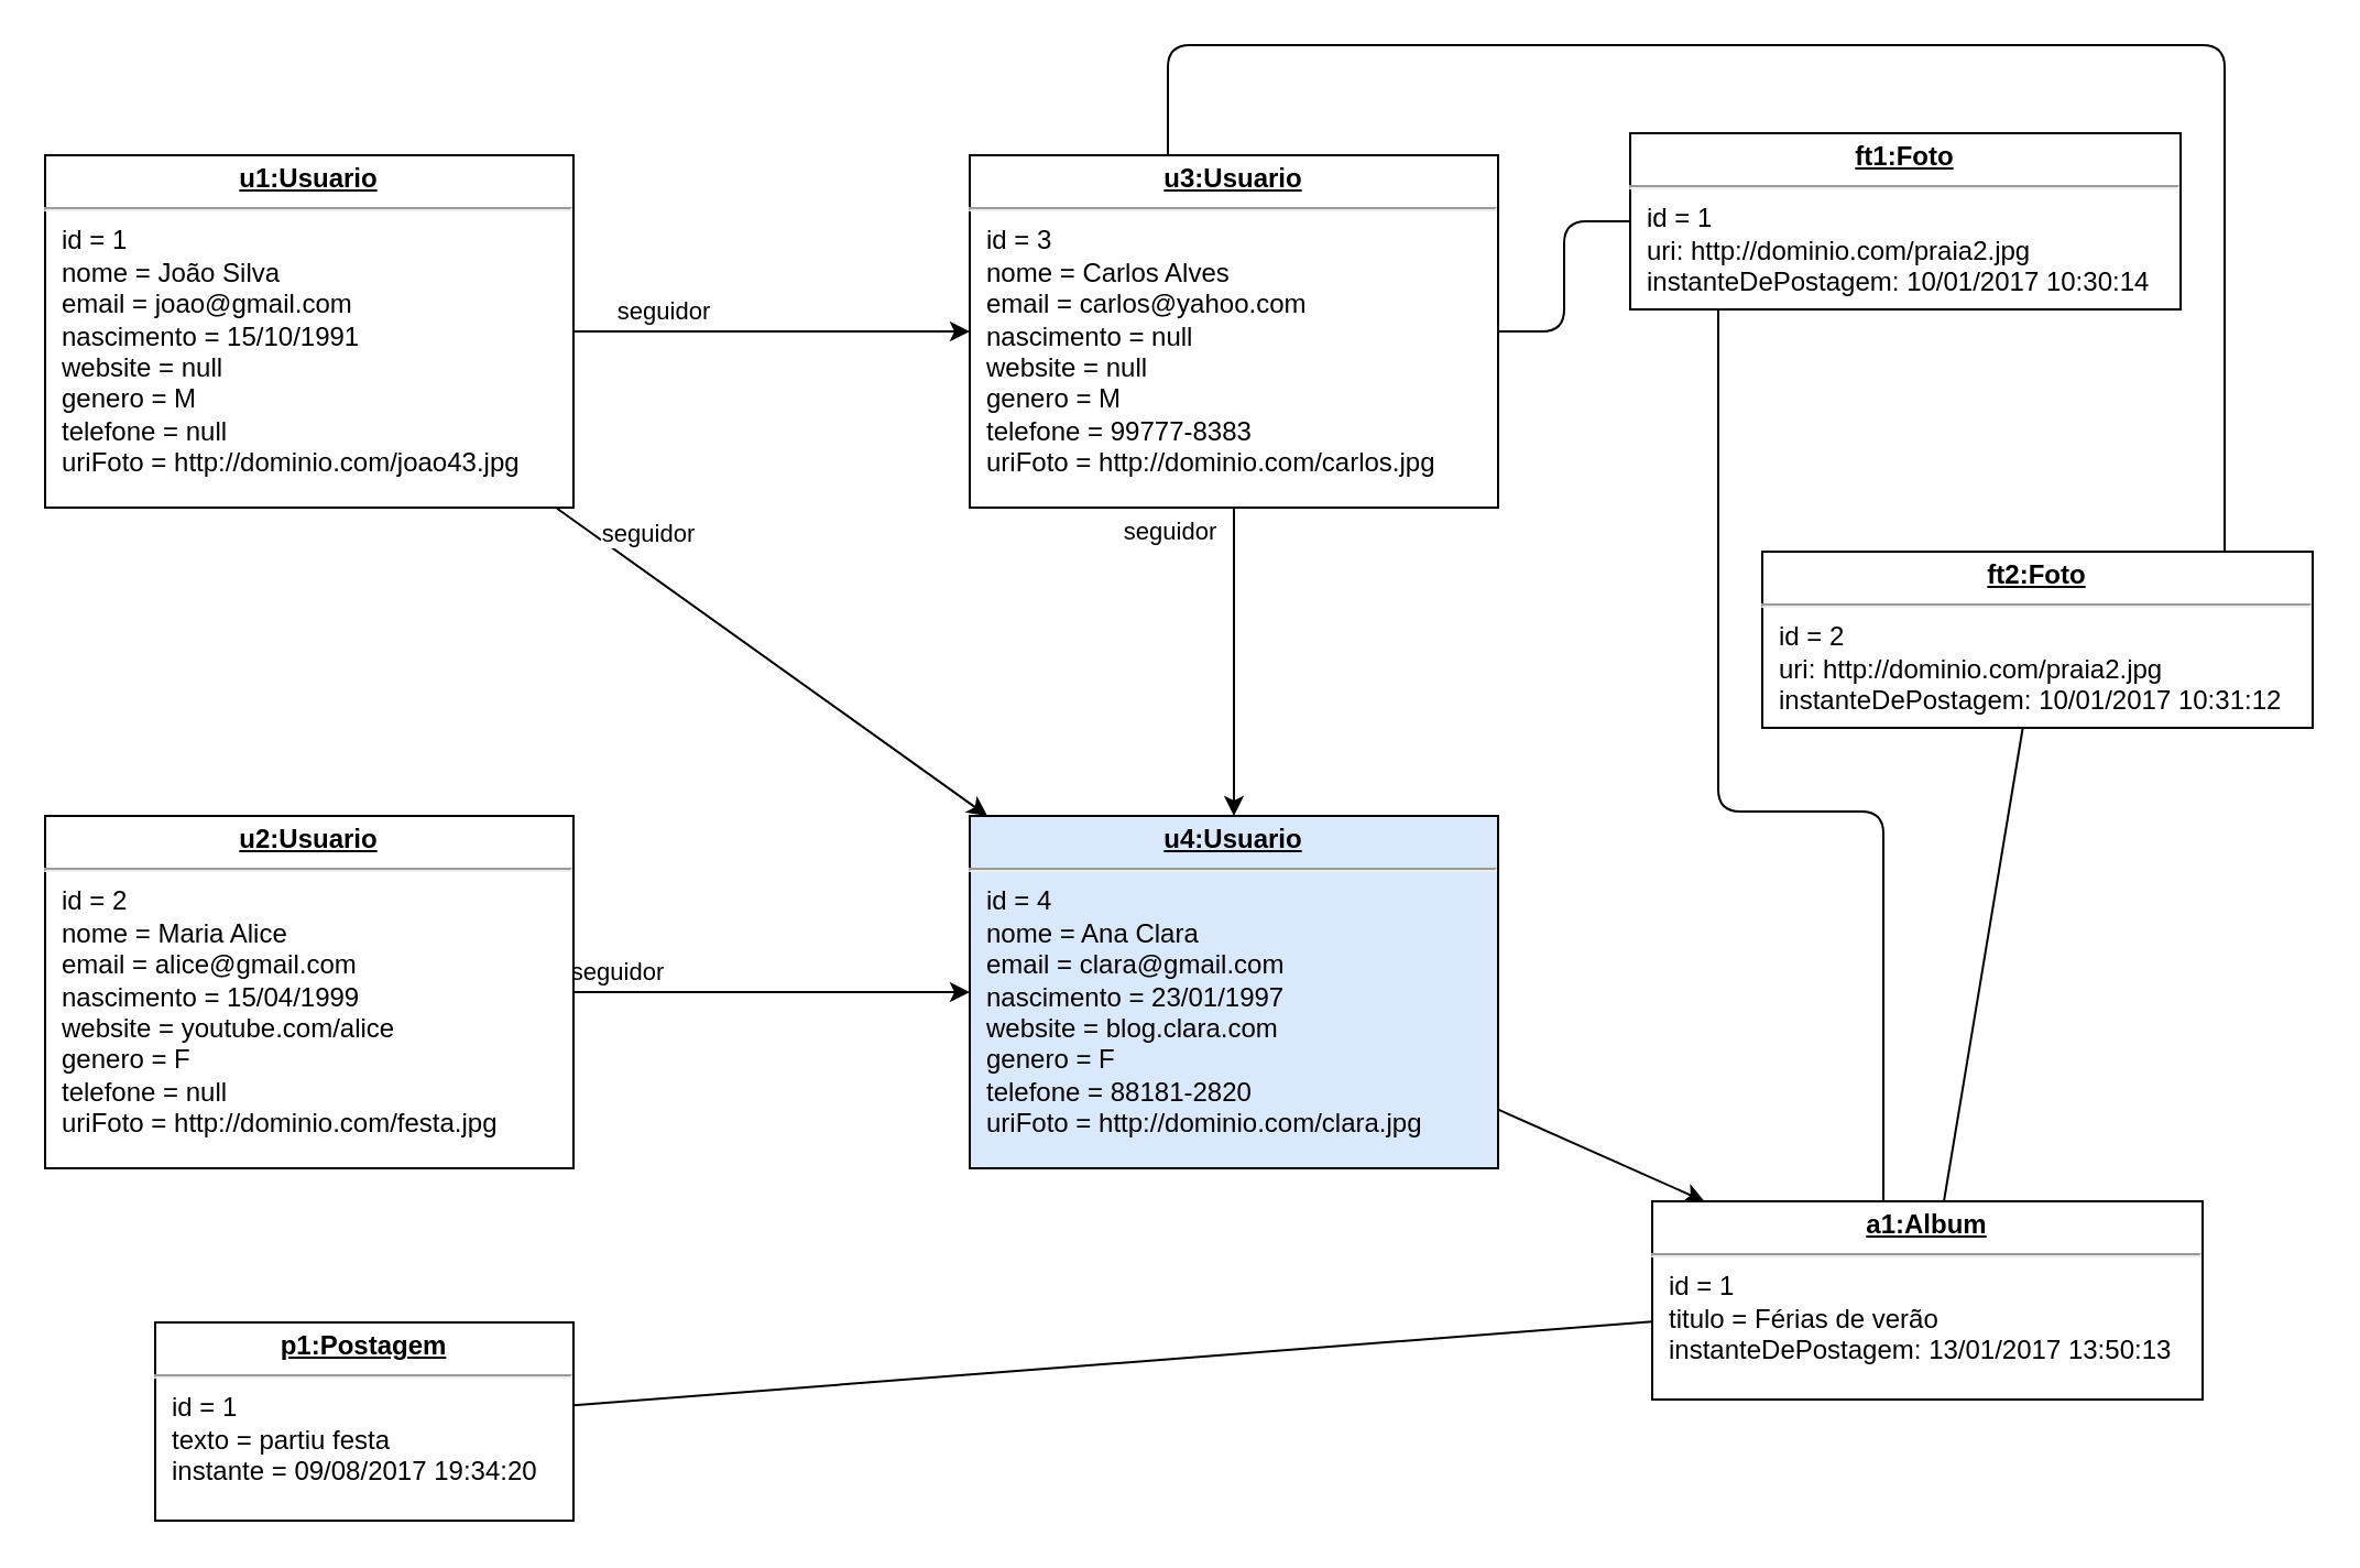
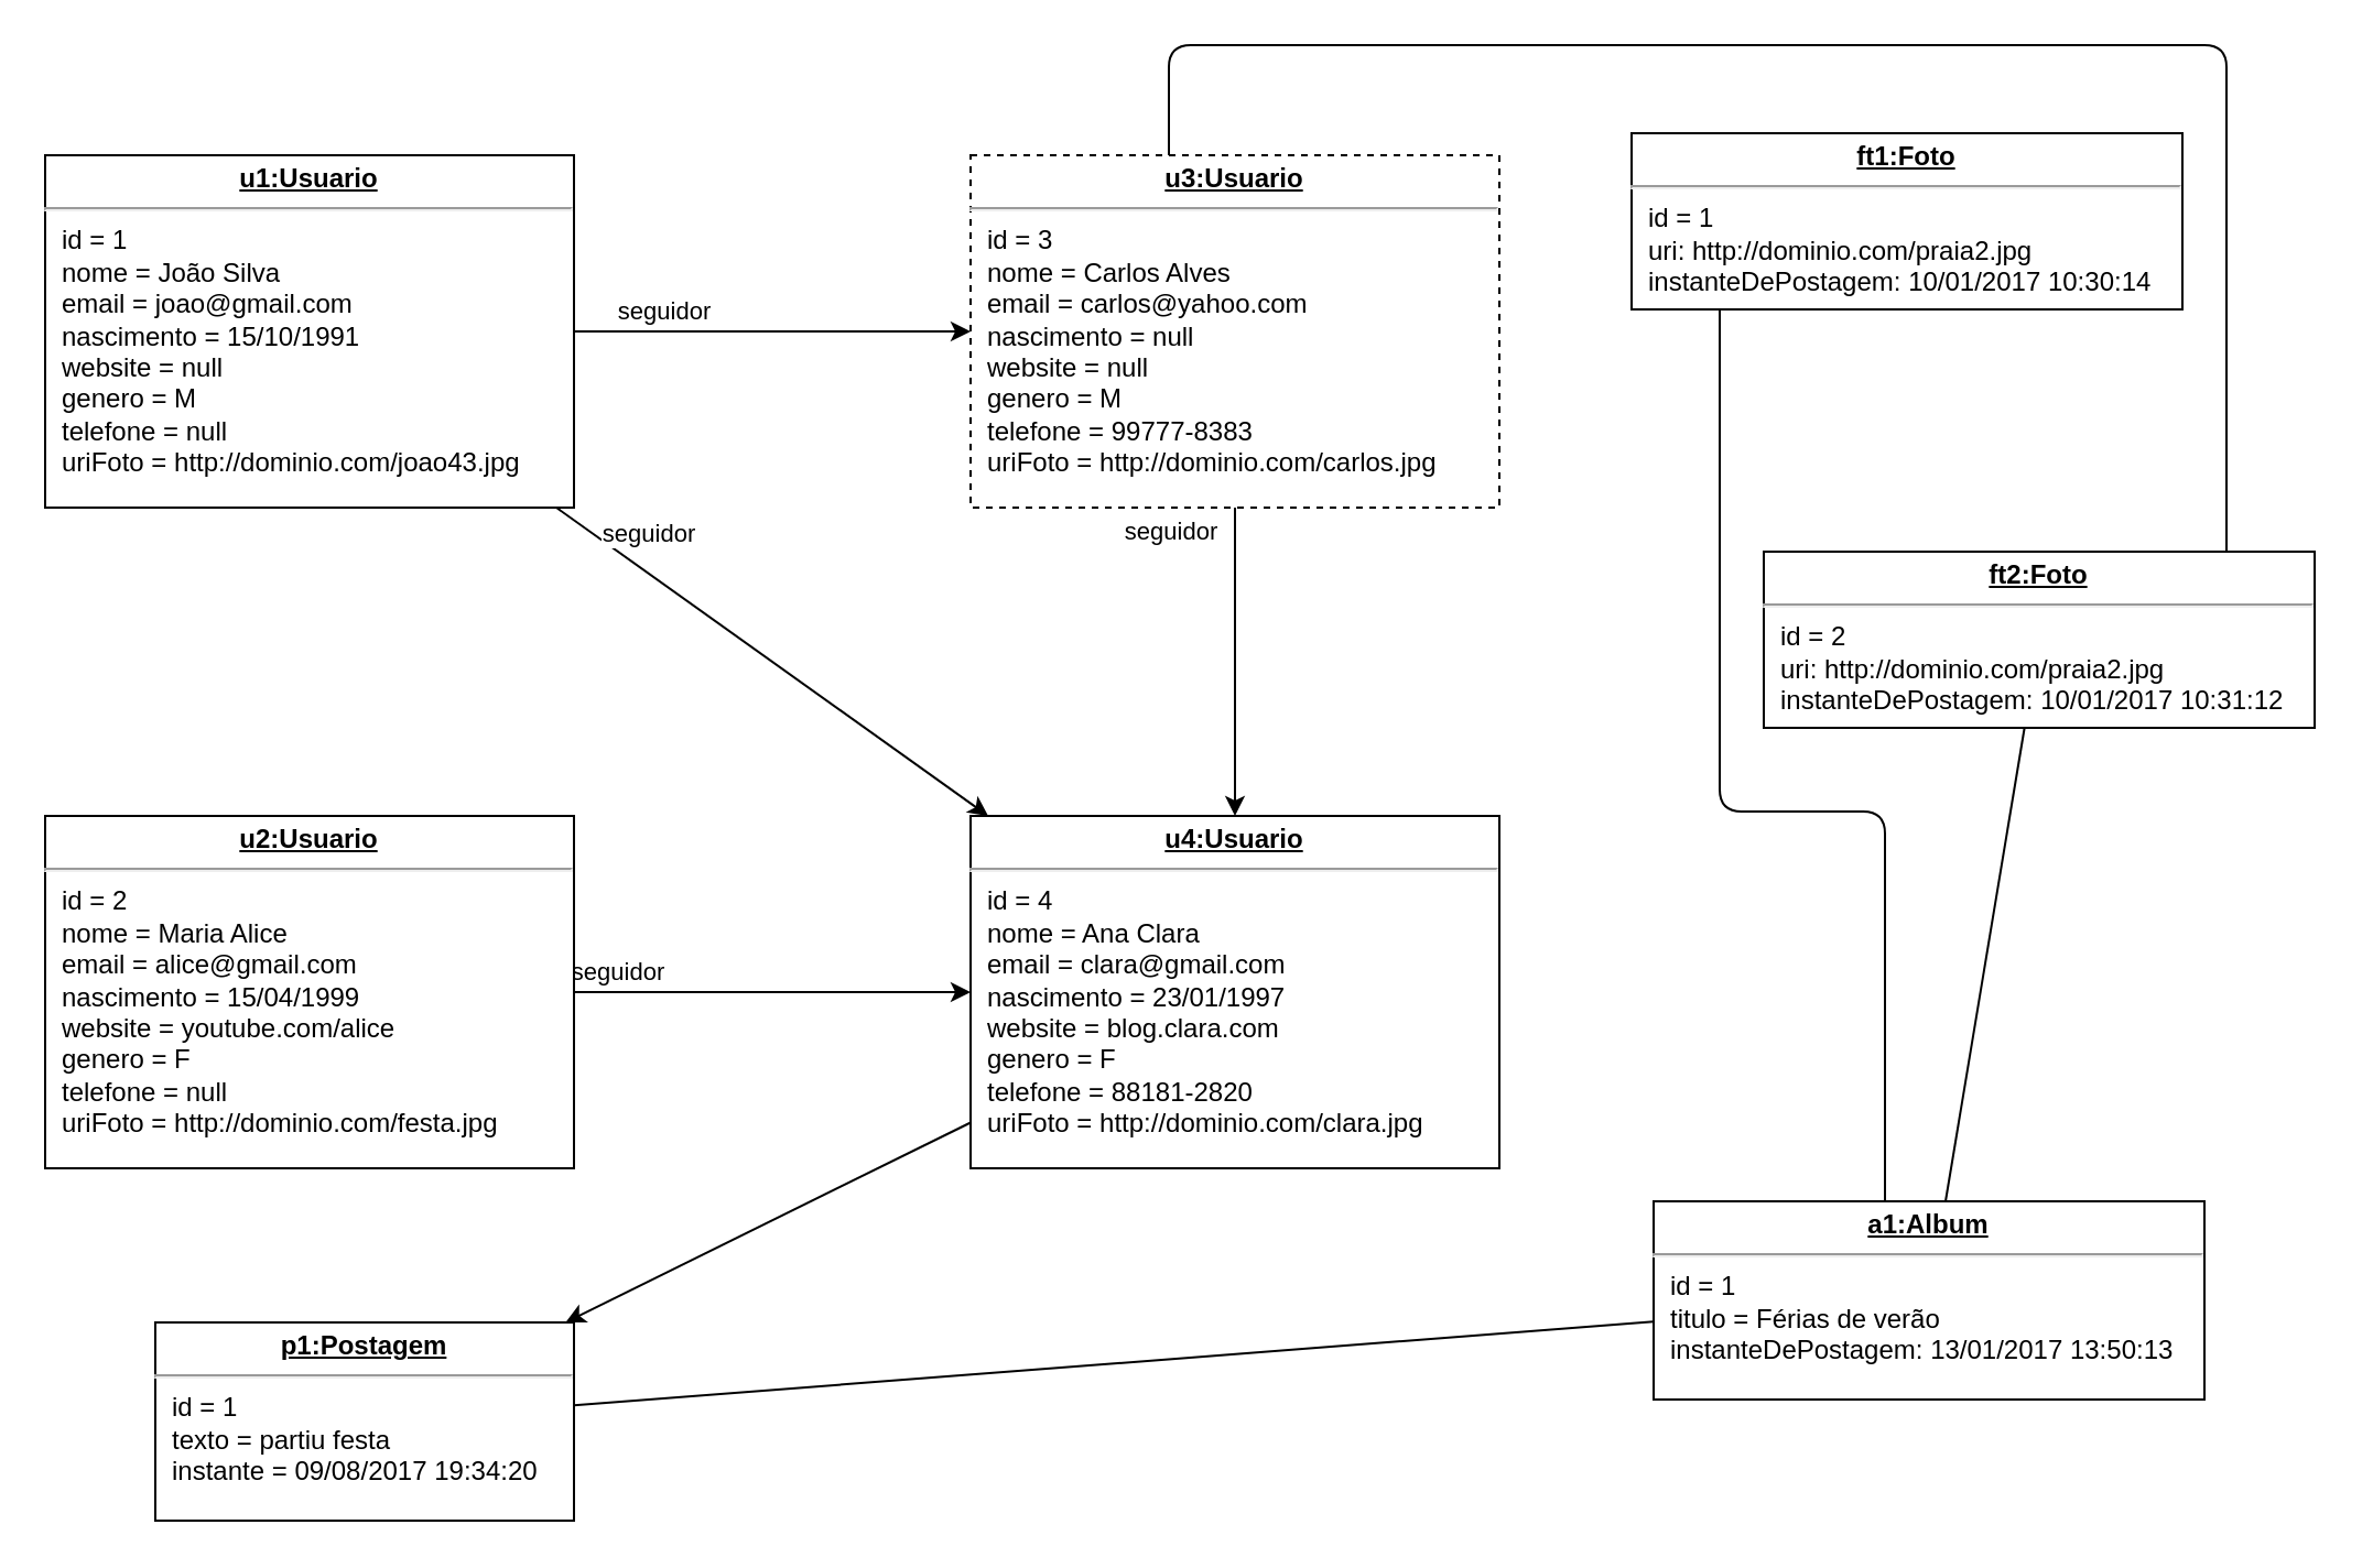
  <mxCell id="0" />
  <mxCell id="1" parent="0" />
  <mxCell id="2" style="edgeStyle=none;html=1;" parent="1" source="6" target="12" edge="1"><mxGeometry relative="1" as="geometry" /></mxCell>
  <mxCell id="3" value="seguidor" style="edgeLabel;html=1;align=center;verticalAlign=middle;resizable=0;points=[];" parent="2" vertex="1" connectable="0"><mxGeometry x="-0.6" relative="1" as="geometry"><mxPoint x="4" y="-10" as="offset" /></mxGeometry></mxCell>
  <mxCell id="4" style="edgeStyle=none;html=1;" parent="1" source="6" target="14" edge="1"><mxGeometry relative="1" as="geometry" /></mxCell>
  <mxCell id="5" value="seguidor" style="edgeLabel;html=1;align=center;verticalAlign=middle;resizable=0;points=[];" parent="4" vertex="1" connectable="0"><mxGeometry x="-0.636" y="-1" relative="1" as="geometry"><mxPoint x="6" y="-15" as="offset" /></mxGeometry></mxCell>
  <mxCell id="6" value="&lt;p style=&quot;margin:0px;margin-top:4px;text-align:center;text-decoration:underline;&quot;&gt;&lt;b&gt;u1:Usuario&lt;/b&gt;&lt;/p&gt;&lt;hr&gt;&lt;p style=&quot;margin:0px;margin-left:8px;&quot;&gt;id = 1&lt;br&gt;nome = João Silva&lt;br&gt;email = joao@gmail.com&lt;/p&gt;&lt;p style=&quot;margin:0px;margin-left:8px;&quot;&gt;nascimento = 15/10/1991&lt;/p&gt;&lt;p style=&quot;margin:0px;margin-left:8px;&quot;&gt;website = null&lt;/p&gt;&lt;p style=&quot;margin:0px;margin-left:8px;&quot;&gt;genero = M&lt;/p&gt;&lt;p style=&quot;margin:0px;margin-left:8px;&quot;&gt;telefone = null&lt;/p&gt;&lt;p style=&quot;margin:0px;margin-left:8px;&quot;&gt;uriFoto = http://dominio.com/joao43.jpg&lt;/p&gt;" style="verticalAlign=top;align=left;overflow=fill;fontSize=12;fontFamily=Helvetica;html=1;" parent="1" vertex="1"><mxGeometry x="20" y="70" width="240" height="160" as="geometry" /></mxCell>
  <mxCell id="7" style="edgeStyle=none;html=1;" parent="1" source="9" target="14" edge="1"><mxGeometry relative="1" as="geometry" /></mxCell>
  <mxCell id="8" value="seguidor" style="edgeLabel;html=1;align=center;verticalAlign=middle;resizable=0;points=[];" parent="7" vertex="1" connectable="0"><mxGeometry x="-0.79" y="3" relative="1" as="geometry"><mxPoint y="-7" as="offset" /></mxGeometry></mxCell>
  <mxCell id="9" value="&lt;p style=&quot;margin:0px;margin-top:4px;text-align:center;text-decoration:underline;&quot;&gt;&lt;b&gt;u2:Usuario&lt;/b&gt;&lt;/p&gt;&lt;hr&gt;&lt;p style=&quot;margin:0px;margin-left:8px;&quot;&gt;id = 2&lt;br&gt;nome = Maria Alice&lt;br&gt;email = alice@gmail.com&lt;/p&gt;&lt;p style=&quot;margin:0px;margin-left:8px;&quot;&gt;nascimento = 15/04/1999&lt;/p&gt;&lt;p style=&quot;margin:0px;margin-left:8px;&quot;&gt;website = youtube.com/alice&lt;/p&gt;&lt;p style=&quot;margin:0px;margin-left:8px;&quot;&gt;genero = F&lt;/p&gt;&lt;p style=&quot;margin:0px;margin-left:8px;&quot;&gt;telefone = null&lt;/p&gt;&lt;p style=&quot;margin:0px;margin-left:8px;&quot;&gt;uriFoto = http://dominio.com/festa.jpg&lt;/p&gt;" style="verticalAlign=top;align=left;overflow=fill;fontSize=12;fontFamily=Helvetica;html=1;" parent="1" vertex="1"><mxGeometry x="20" y="370" width="240" height="160" as="geometry" /></mxCell>
  <mxCell id="10" style="edgeStyle=none;html=1;" parent="1" source="12" target="14" edge="1"><mxGeometry relative="1" as="geometry" /></mxCell>
  <mxCell id="11" value="seguidor" style="edgeLabel;html=1;align=center;verticalAlign=middle;resizable=0;points=[];" parent="10" vertex="1" connectable="0"><mxGeometry x="-0.557" y="3" relative="1" as="geometry"><mxPoint x="-33" y="-21" as="offset" /></mxGeometry></mxCell>
- <mxCell id="12" value="&lt;p style=&quot;margin:0px;margin-top:4px;text-align:center;text-decoration:underline;&quot;&gt;&lt;b&gt;u3:Usuario&lt;/b&gt;&lt;/p&gt;&lt;hr&gt;&lt;p style=&quot;margin:0px;margin-left:8px;&quot;&gt;id = 3&lt;br&gt;nome = Carlos Alves&lt;br&gt;email = carlos@yahoo.com&lt;/p&gt;&lt;p style=&quot;margin:0px;margin-left:8px;&quot;&gt;nascimento = null&lt;/p&gt;&lt;p style=&quot;margin:0px;margin-left:8px;&quot;&gt;website = null&lt;/p&gt;&lt;p style=&quot;margin:0px;margin-left:8px;&quot;&gt;genero = M&lt;/p&gt;&lt;p style=&quot;margin:0px;margin-left:8px;&quot;&gt;telefone = 99777-8383&lt;/p&gt;&lt;p style=&quot;margin:0px;margin-left:8px;&quot;&gt;uriFoto = http://dominio.com/carlos.jpg&lt;/p&gt;" style="verticalAlign=top;align=left;overflow=fill;fontSize=12;fontFamily=Helvetica;html=1;" parent="1" vertex="1"><mxGeometry x="440" y="70" width="240" height="160" as="geometry" /></mxCell>
- <mxCell id="13" style="edgeStyle=none;html=1;" edge="1" parent="1" source="14" target="17"><mxGeometry relative="1" as="geometry" /></mxCell>
- <mxCell id="14" value="&lt;p style=&quot;margin:0px;margin-top:4px;text-align:center;text-decoration:underline;&quot;&gt;&lt;b&gt;u4:Usuario&lt;/b&gt;&lt;/p&gt;&lt;hr&gt;&lt;p style=&quot;margin:0px;margin-left:8px;&quot;&gt;id = 4&lt;br&gt;nome = Ana Clara&lt;br&gt;email = clara@gmail.com&lt;/p&gt;&lt;p style=&quot;margin:0px;margin-left:8px;&quot;&gt;nascimento = 23/01/1997&lt;/p&gt;&lt;p style=&quot;margin:0px;margin-left:8px;&quot;&gt;website = blog.clara.com&lt;/p&gt;&lt;p style=&quot;margin:0px;margin-left:8px;&quot;&gt;genero = F&lt;/p&gt;&lt;p style=&quot;margin:0px;margin-left:8px;&quot;&gt;telefone = 88181-2820&lt;/p&gt;&lt;p style=&quot;margin:0px;margin-left:8px;&quot;&gt;uriFoto = http://dominio.com/clara.jpg&lt;/p&gt;" style="verticalAlign=top;align=left;overflow=fill;fontSize=12;fontFamily=Helvetica;html=1;fillColor=#dae8fc;" parent="1" vertex="1"><mxGeometry x="440" y="370" width="240" height="160" as="geometry" /></mxCell>
+ <mxCell id="12" value="&lt;p style=&quot;margin:0px;margin-top:4px;text-align:center;text-decoration:underline;&quot;&gt;&lt;b&gt;u3:Usuario&lt;/b&gt;&lt;/p&gt;&lt;hr&gt;&lt;p style=&quot;margin:0px;margin-left:8px;&quot;&gt;id = 3&lt;br&gt;nome = Carlos Alves&lt;br&gt;email = carlos@yahoo.com&lt;/p&gt;&lt;p style=&quot;margin:0px;margin-left:8px;&quot;&gt;nascimento = null&lt;/p&gt;&lt;p style=&quot;margin:0px;margin-left:8px;&quot;&gt;website = null&lt;/p&gt;&lt;p style=&quot;margin:0px;margin-left:8px;&quot;&gt;genero = M&lt;/p&gt;&lt;p style=&quot;margin:0px;margin-left:8px;&quot;&gt;telefone = 99777-8383&lt;/p&gt;&lt;p style=&quot;margin:0px;margin-left:8px;&quot;&gt;uriFoto = http://dominio.com/carlos.jpg&lt;/p&gt;" style="verticalAlign=top;align=left;overflow=fill;fontSize=12;fontFamily=Helvetica;html=1;dashed=1;" parent="1" vertex="1"><mxGeometry x="440" y="70" width="240" height="160" as="geometry" /></mxCell>
+ <mxCell id="13" style="edgeStyle=none;html=1;" edge="1" parent="1" source="14" target="15"><mxGeometry relative="1" as="geometry" /></mxCell>
+ <mxCell id="14" value="&lt;p style=&quot;margin:0px;margin-top:4px;text-align:center;text-decoration:underline;&quot;&gt;&lt;b&gt;u4:Usuario&lt;/b&gt;&lt;/p&gt;&lt;hr&gt;&lt;p style=&quot;margin:0px;margin-left:8px;&quot;&gt;id = 4&lt;br&gt;nome = Ana Clara&lt;br&gt;email = clara@gmail.com&lt;/p&gt;&lt;p style=&quot;margin:0px;margin-left:8px;&quot;&gt;nascimento = 23/01/1997&lt;/p&gt;&lt;p style=&quot;margin:0px;margin-left:8px;&quot;&gt;website = blog.clara.com&lt;/p&gt;&lt;p style=&quot;margin:0px;margin-left:8px;&quot;&gt;genero = F&lt;/p&gt;&lt;p style=&quot;margin:0px;margin-left:8px;&quot;&gt;telefone = 88181-2820&lt;/p&gt;&lt;p style=&quot;margin:0px;margin-left:8px;&quot;&gt;uriFoto = http://dominio.com/clara.jpg&lt;/p&gt;" style="verticalAlign=top;align=left;overflow=fill;fontSize=12;fontFamily=Helvetica;html=1;" parent="1" vertex="1"><mxGeometry x="440" y="370" width="240" height="160" as="geometry" /></mxCell>
  <mxCell id="15" value="&lt;p style=&quot;margin:0px;margin-top:4px;text-align:center;text-decoration:underline;&quot;&gt;&lt;b&gt;p1:Postagem&lt;/b&gt;&lt;/p&gt;&lt;hr&gt;&lt;p style=&quot;margin:0px;margin-left:8px;&quot;&gt;id = 1&lt;/p&gt;&lt;p style=&quot;margin:0px;margin-left:8px;&quot;&gt;texto = partiu festa&lt;/p&gt;&lt;p style=&quot;margin:0px;margin-left:8px;&quot;&gt;instante = 09/08/2017 19:34:20&lt;/p&gt;" style="verticalAlign=top;align=left;overflow=fill;fontSize=12;fontFamily=Helvetica;html=1;" parent="1" vertex="1"><mxGeometry x="70" y="600" width="190" height="90" as="geometry" /></mxCell>
  <mxCell id="16" style="edgeStyle=none;html=1;endArrow=none;endFill=0;" edge="1" parent="1" source="17" target="15"><mxGeometry relative="1" as="geometry" /></mxCell>
  <mxCell id="17" value="&lt;p style=&quot;margin:0px;margin-top:4px;text-align:center;text-decoration:underline;&quot;&gt;&lt;b&gt;a1:Album&lt;/b&gt;&lt;/p&gt;&lt;hr&gt;&lt;p style=&quot;margin:0px;margin-left:8px;&quot;&gt;id = 1&lt;/p&gt;&lt;p style=&quot;margin:0px;margin-left:8px;&quot;&gt;titulo = Férias de verão&lt;/p&gt;&lt;p style=&quot;margin:0px;margin-left:8px;&quot;&gt;instanteDePostagem: 13/01/2017 13:50:13&lt;/p&gt;" style="verticalAlign=top;align=left;overflow=fill;fontSize=12;fontFamily=Helvetica;html=1;" vertex="1" parent="1"><mxGeometry x="750" y="545" width="250" height="90" as="geometry" /></mxCell>
  <mxCell id="18" style="edgeStyle=orthogonalEdgeStyle;html=1;endArrow=none;endFill=0;" edge="1" parent="1" source="20" target="17"><mxGeometry relative="1" as="geometry"><Array as="points"><mxPoint x="780" y="368" /><mxPoint x="855" y="368" /></Array></mxGeometry></mxCell>
- <mxCell id="19" style="edgeStyle=orthogonalEdgeStyle;html=1;endArrow=none;endFill=0;" edge="1" parent="1" source="20" target="12"><mxGeometry relative="1" as="geometry" /></mxCell>
  <mxCell id="20" value="&lt;p style=&quot;margin:0px;margin-top:4px;text-align:center;text-decoration:underline;&quot;&gt;&lt;b&gt;ft1:Foto&lt;/b&gt;&lt;/p&gt;&lt;hr&gt;&lt;p style=&quot;margin:0px;margin-left:8px;&quot;&gt;id = 1&lt;/p&gt;&lt;p style=&quot;margin:0px;margin-left:8px;&quot;&gt;uri: http://dominio.com/praia2.jpg&lt;/p&gt;&lt;p style=&quot;margin:0px;margin-left:8px;&quot;&gt;instanteDePostagem: 10/01/2017 10:30:14&lt;/p&gt;" style="verticalAlign=top;align=left;overflow=fill;fontSize=12;fontFamily=Helvetica;html=1;" vertex="1" parent="1"><mxGeometry x="740" y="60" width="250" height="80" as="geometry" /></mxCell>
  <mxCell id="21" style="edgeStyle=none;html=1;endArrow=none;endFill=0;" edge="1" parent="1" source="23" target="17"><mxGeometry relative="1" as="geometry" /></mxCell>
  <mxCell id="22" style="edgeStyle=orthogonalEdgeStyle;html=1;endArrow=none;endFill=0;" edge="1" parent="1" source="23" target="12"><mxGeometry relative="1" as="geometry"><Array as="points"><mxPoint x="1010" y="20" /><mxPoint x="530" y="20" /></Array></mxGeometry></mxCell>
  <mxCell id="23" value="&lt;p style=&quot;margin:0px;margin-top:4px;text-align:center;text-decoration:underline;&quot;&gt;&lt;b&gt;ft2:Foto&lt;/b&gt;&lt;/p&gt;&lt;hr&gt;&lt;p style=&quot;margin:0px;margin-left:8px;&quot;&gt;id = 2&lt;/p&gt;&lt;p style=&quot;margin:0px;margin-left:8px;&quot;&gt;uri: http://dominio.com/praia2.jpg&lt;/p&gt;&lt;p style=&quot;margin:0px;margin-left:8px;&quot;&gt;instanteDePostagem: 10/01/2017 10:31:12&lt;/p&gt;" style="verticalAlign=top;align=left;overflow=fill;fontSize=12;fontFamily=Helvetica;html=1;" vertex="1" parent="1"><mxGeometry x="800" y="250" width="250" height="80" as="geometry" /></mxCell>
